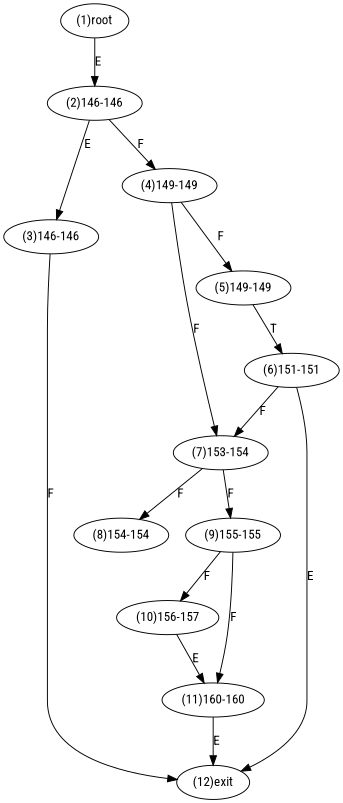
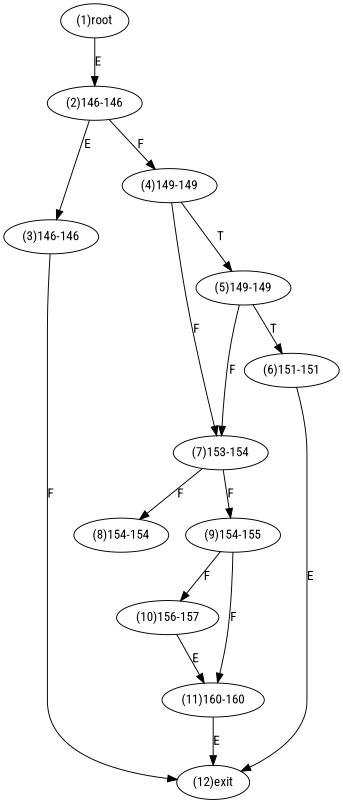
  digraph {
    fontname="Roboto Condensed"
    node [fontname="Roboto Condensed"]
    edge [fontname="Roboto Condensed"]
    n1 [label="(1)root"]
    n2 [label="(2)146-146"]
    n3 [label="(3)146-146"]
    n4 [label="(4)149-149"]
    n5 [label="(12)exit"]
    n6 [label="(5)149-149"]
    n7 [label="(7)153-154"]
    n8 [label="(6)151-151"]
    n9 [label="(8)154-154"]
-   n10 [label="(9)155-155"]
+   n10 [label="(9)154-155"]
    n11 [label="(10)156-157"]
    n12 [label="(11)160-160"]
    n1 -> n2 [label=E]
    n2 -> n3 [label=E]
    n2 -> n4 [label=F]
    n3 -> n5 [label=F]
-   n4 -> n6 [label=F]
+   n4 -> n6 [label=T]
    n4 -> n7 [label=F]
-   n8 -> n7 [label=F]
+   n6 -> n7 [label=F]
    n6 -> n8 [label=T]
    n7 -> n9 [label=F]
    n7 -> n10 [label=F]
    n8 -> n5 [label=E]
    n10 -> n11 [label=F]
    n10 -> n12 [label=F]
    n11 -> n12 [label=E]
    n12 -> n5 [label=E]
  }
